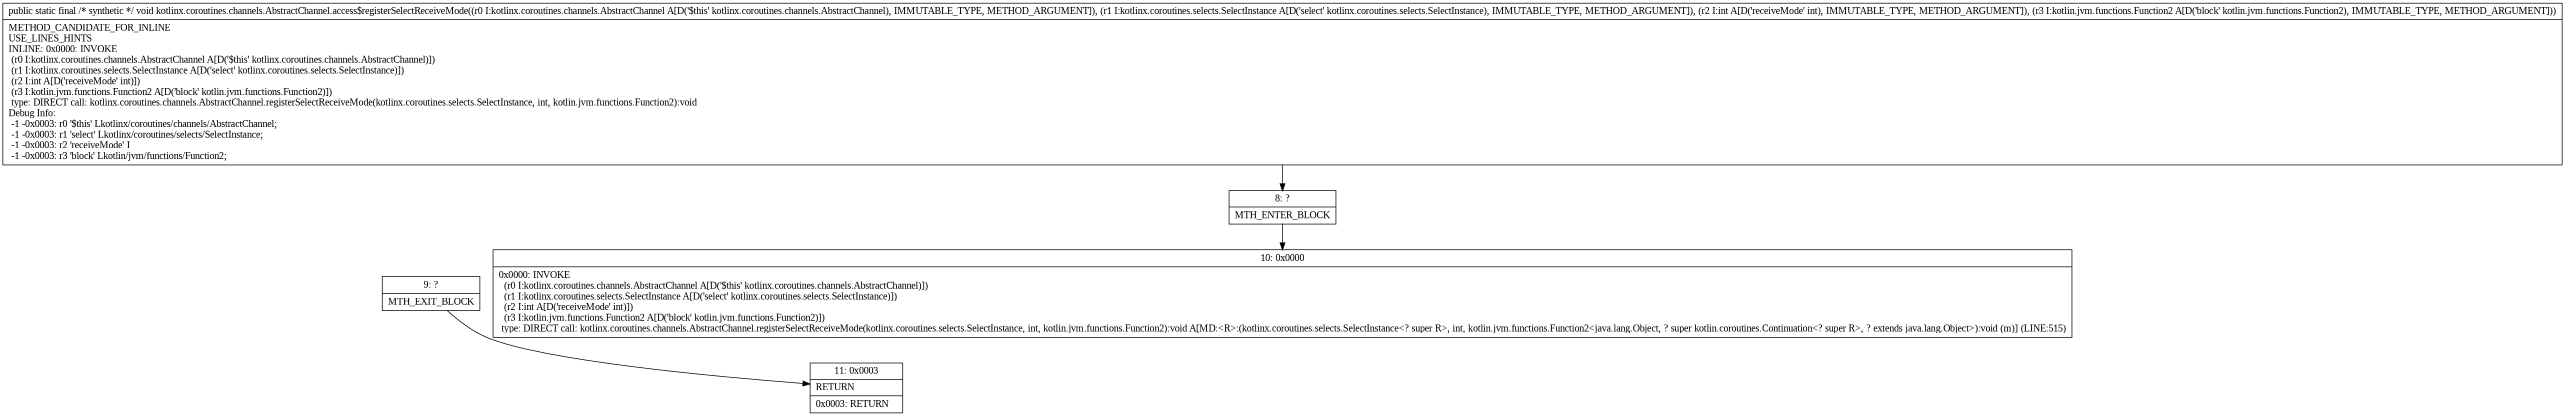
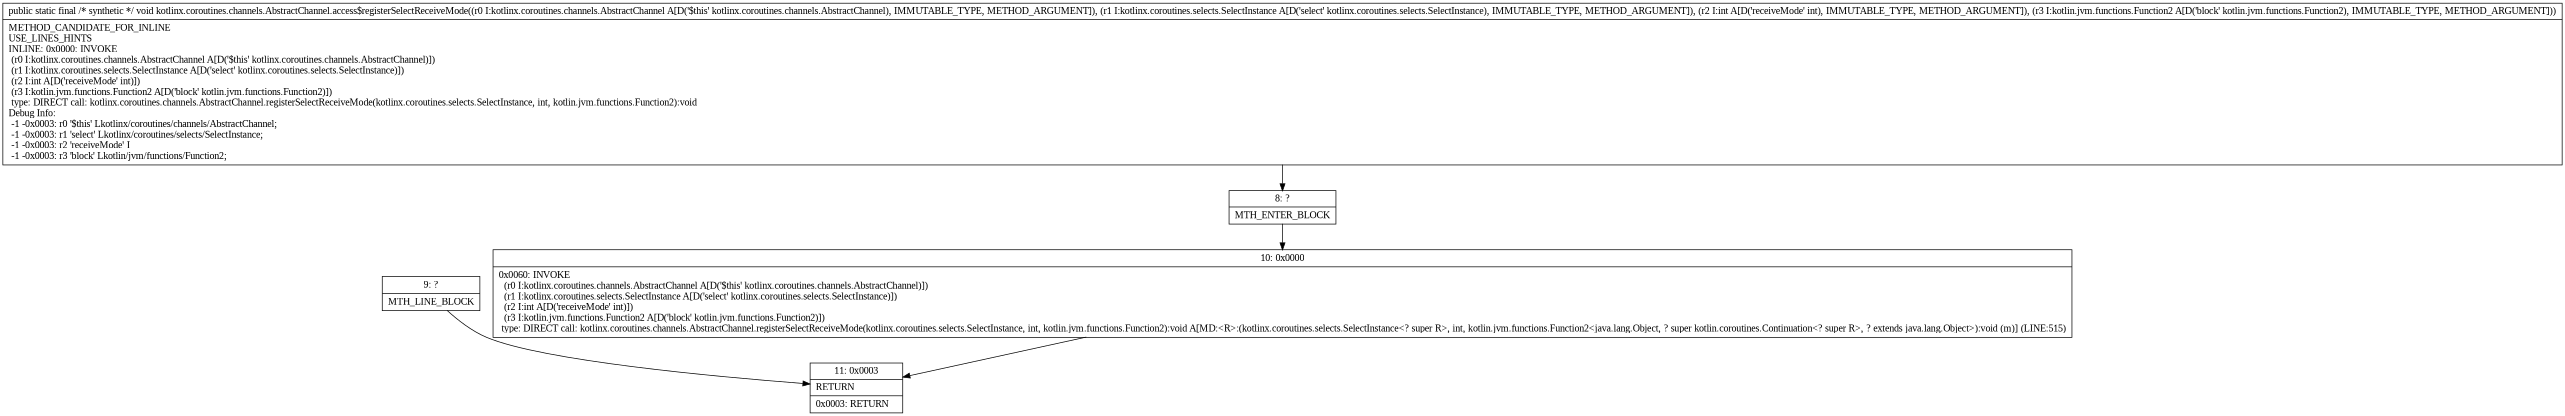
  digraph {
    fontname="Liberation Serif"
    node [fontname="Liberation Serif" shape=record]
    edge [fontname="Liberation Serif"]
    n1 [label="{8\:\ ?|MTH_ENTER_BLOCK\l}"]
-   n2 [label="{10\:\ 0x0000|0x0000: INVOKE  \l  (r0 I:kotlinx.coroutines.channels.AbstractChannel A[D('$this' kotlinx.coroutines.channels.AbstractChannel)])\l  (r1 I:kotlinx.coroutines.selects.SelectInstance A[D('select' kotlinx.coroutines.selects.SelectInstance)])\l  (r2 I:int A[D('receiveMode' int)])\l  (r3 I:kotlin.jvm.functions.Function2 A[D('block' kotlin.jvm.functions.Function2)])\l type: DIRECT call: kotlinx.coroutines.channels.AbstractChannel.registerSelectReceiveMode(kotlinx.coroutines.selects.SelectInstance, int, kotlin.jvm.functions.Function2):void A[MD:\<R\>:(kotlinx.coroutines.selects.SelectInstance\<? super R\>, int, kotlin.jvm.functions.Function2\<java.lang.Object, ? super kotlin.coroutines.Continuation\<? super R\>, ? extends java.lang.Object\>):void (m)] (LINE:515)\l}"]
+   n2 [label="{10\:\ 0x0000|0x0060: INVOKE  \l  (r0 I:kotlinx.coroutines.channels.AbstractChannel A[D('$this' kotlinx.coroutines.channels.AbstractChannel)])\l  (r1 I:kotlinx.coroutines.selects.SelectInstance A[D('select' kotlinx.coroutines.selects.SelectInstance)])\l  (r2 I:int A[D('receiveMode' int)])\l  (r3 I:kotlin.jvm.functions.Function2 A[D('block' kotlin.jvm.functions.Function2)])\l type: DIRECT call: kotlinx.coroutines.channels.AbstractChannel.registerSelectReceiveMode(kotlinx.coroutines.selects.SelectInstance, int, kotlin.jvm.functions.Function2):void A[MD:\<R\>:(kotlinx.coroutines.selects.SelectInstance\<? super R\>, int, kotlin.jvm.functions.Function2\<java.lang.Object, ? super kotlin.coroutines.Continuation\<? super R\>, ? extends java.lang.Object\>):void (m)] (LINE:515)\l}"]
    n3 [label="{11\:\ 0x0003|RETURN\l|0x0003: RETURN   \l}"]
-   n4 [label="{9\:\ ?|MTH_EXIT_BLOCK\l}"]
+   n4 [label="{9\:\ ?|MTH_LINE_BLOCK\l}"]
    n5 [label="{public static final \/* synthetic *\/ void kotlinx.coroutines.channels.AbstractChannel.access$registerSelectReceiveMode((r0 I:kotlinx.coroutines.channels.AbstractChannel A[D('$this' kotlinx.coroutines.channels.AbstractChannel), IMMUTABLE_TYPE, METHOD_ARGUMENT]), (r1 I:kotlinx.coroutines.selects.SelectInstance A[D('select' kotlinx.coroutines.selects.SelectInstance), IMMUTABLE_TYPE, METHOD_ARGUMENT]), (r2 I:int A[D('receiveMode' int), IMMUTABLE_TYPE, METHOD_ARGUMENT]), (r3 I:kotlin.jvm.functions.Function2 A[D('block' kotlin.jvm.functions.Function2), IMMUTABLE_TYPE, METHOD_ARGUMENT]))  | METHOD_CANDIDATE_FOR_INLINE\lUSE_LINES_HINTS\lINLINE: 0x0000: INVOKE  \l  (r0 I:kotlinx.coroutines.channels.AbstractChannel A[D('$this' kotlinx.coroutines.channels.AbstractChannel)])\l  (r1 I:kotlinx.coroutines.selects.SelectInstance A[D('select' kotlinx.coroutines.selects.SelectInstance)])\l  (r2 I:int A[D('receiveMode' int)])\l  (r3 I:kotlin.jvm.functions.Function2 A[D('block' kotlin.jvm.functions.Function2)])\l type: DIRECT call: kotlinx.coroutines.channels.AbstractChannel.registerSelectReceiveMode(kotlinx.coroutines.selects.SelectInstance, int, kotlin.jvm.functions.Function2):void\lDebug Info:\l  \-1 \-0x0003: r0 '$this' Lkotlinx\/coroutines\/channels\/AbstractChannel;\l  \-1 \-0x0003: r1 'select' Lkotlinx\/coroutines\/selects\/SelectInstance;\l  \-1 \-0x0003: r2 'receiveMode' I\l  \-1 \-0x0003: r3 'block' Lkotlin\/jvm\/functions\/Function2;\l}"]
    n1 -> n2
+   n2 -> n3
    n4 -> n3
    n5 -> n1
  }
